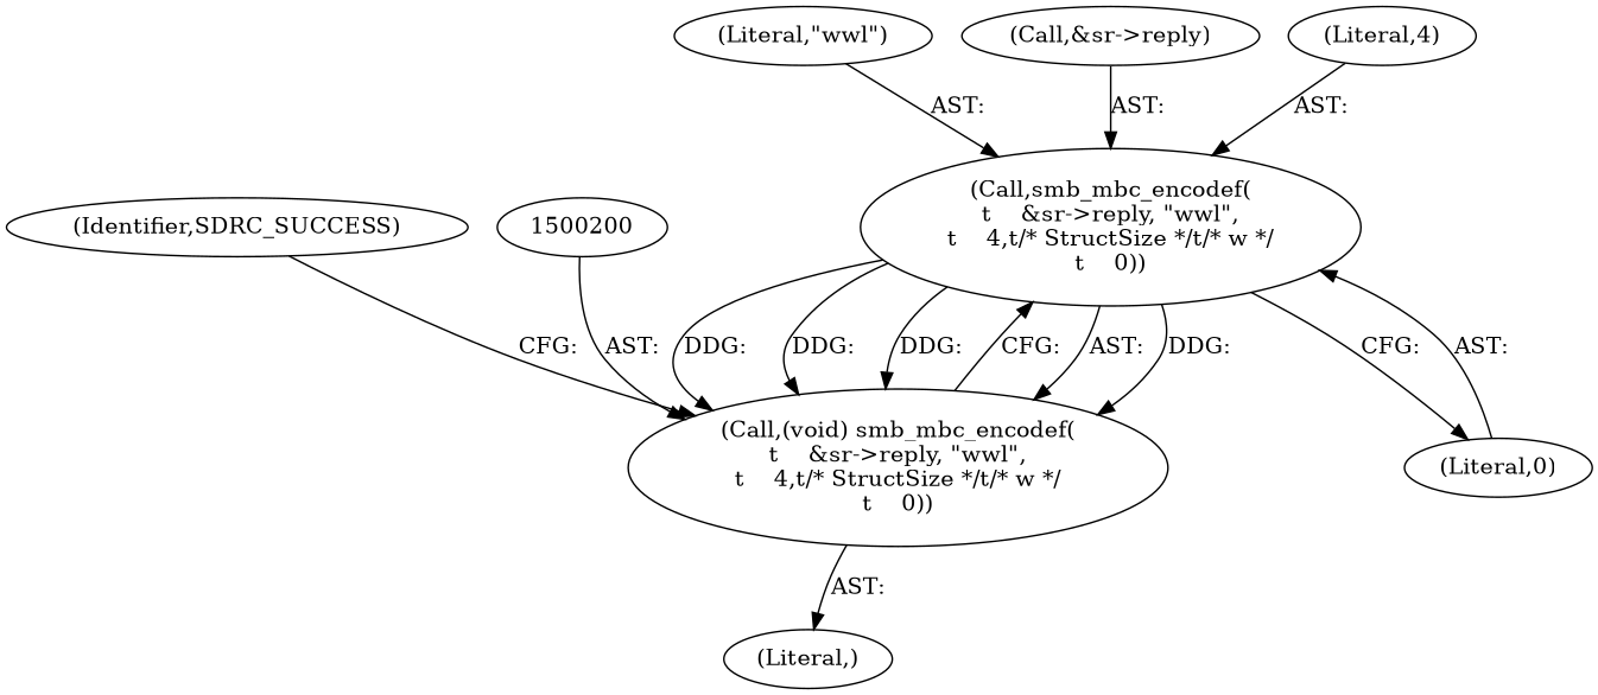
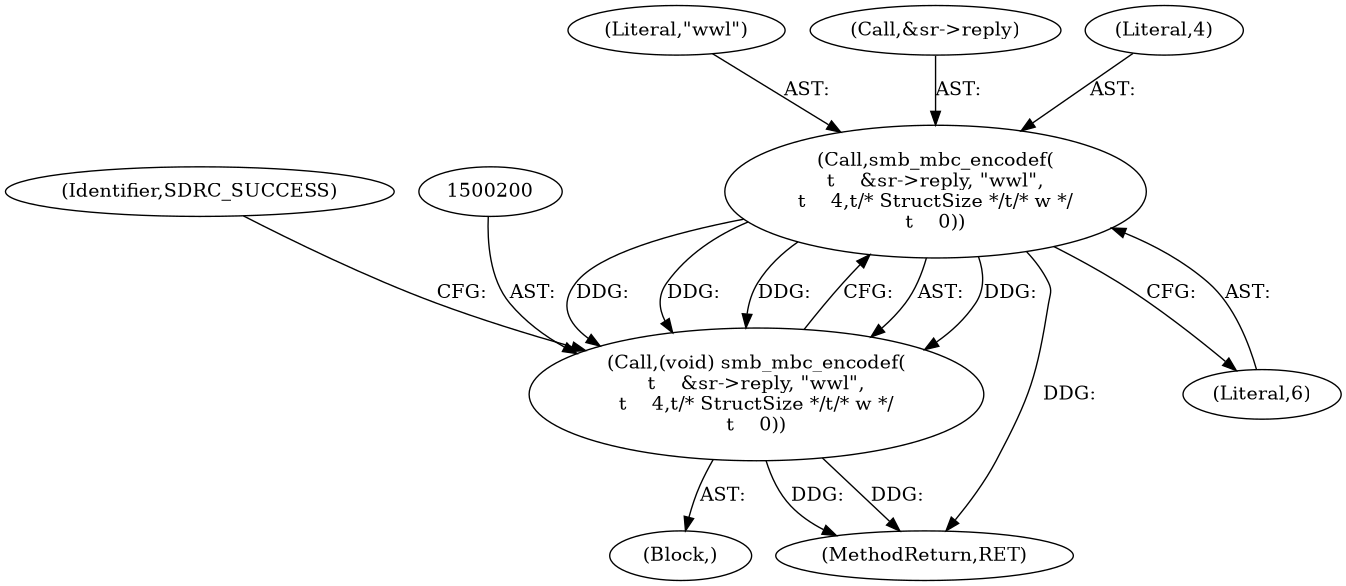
  digraph {
    n1 [label="(Call,smb_mbc_encodef(\n\t    &sr->reply, \"wwl\",\n\t    4,\t/* StructSize */\t/* w */\n\t    0))"]
    n2 [label="(Call,(void) smb_mbc_encodef(\n\t    &sr->reply, \"wwl\",\n\t    4,\t/* StructSize */\t/* w */\n\t    0))"]
-   n4 [label="(Literal,0)"]
-   n5 [label="(Literal,)"]
+   n3 [label="(MethodReturn,RET)"]
+   n4 [label="(Literal,6)"]
+   n5 [label="(Block,)"]
    n6 [label="(Literal,\"wwl\")"]
    n7 [label="(Identifier,SDRC_SUCCESS)"]
    n8 [label="(Call,&sr->reply)"]
    n9 [label="(Literal,4)"]
    n10 [label=1500200]
    n1 -> n2 [label="AST: "]
    n1 -> n2 [label="DDG: "]
    n1 -> n2 [label="DDG: "]
    n1 -> n2 [label="DDG: "]
    n1 -> n2 [label="DDG: "]
+   n1 -> n3 [label="DDG: "]
    n1 -> n4 [label="CFG: "]
    n2 -> n1 [label="CFG: "]
+   n2 -> n3 [label="DDG: "]
+   n2 -> n3 [label="DDG: "]
    n2 -> n5 [label="AST: "]
    n4 -> n1 [label="AST: "]
    n6 -> n1 [label="AST: "]
    n7 -> n2 [label="CFG: "]
    n8 -> n1 [label="AST: "]
    n9 -> n1 [label="AST: "]
    n10 -> n2 [label="AST: "]
  }
